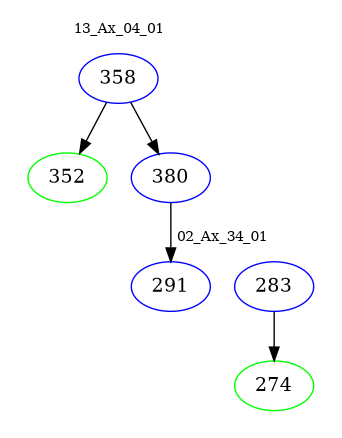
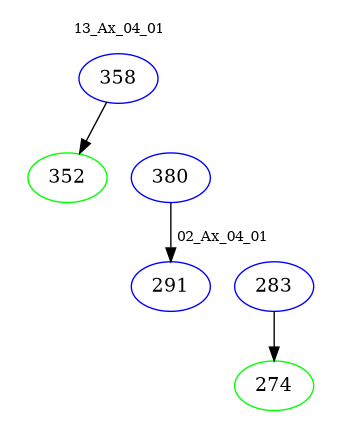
  digraph {
    node [color=blue]
    edge [color=black]
    n1 [label=358]
    n2 [color=green label=352]
    n3 [label=380]
    n4 [label=283]
    n5 [color=green label=274]
    n6 [label=291]
    subgraph cluster_1 {
      color=white
      fontsize=10
      label="13_Ax_04_01"
      n1
      n2
      n3
    }
    subgraph cluster_2 {
      color=white
      fontsize=10
-     label="02_Ax_34_01"
+     label="02_Ax_04_01"
      n4
      n5
      n6
    }
    n1 -> n2
-   n1 -> n3
    n3 -> n6
    n4 -> n5
  }
